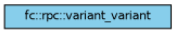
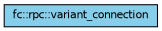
  digraph {
    rankdir=LR
-   n1 [color=black fillcolor=skyblue fontname=Helvetica fontsize=10 height=0.2 label="fc::rpc::variant_variant" shape=record style=filled width=0.4]
+   n1 [color=black fillcolor=skyblue fontname=Helvetica fontsize=10 height=0.2 label="fc::rpc::variant_connection" shape=record style=filled width=0.4]
  }
